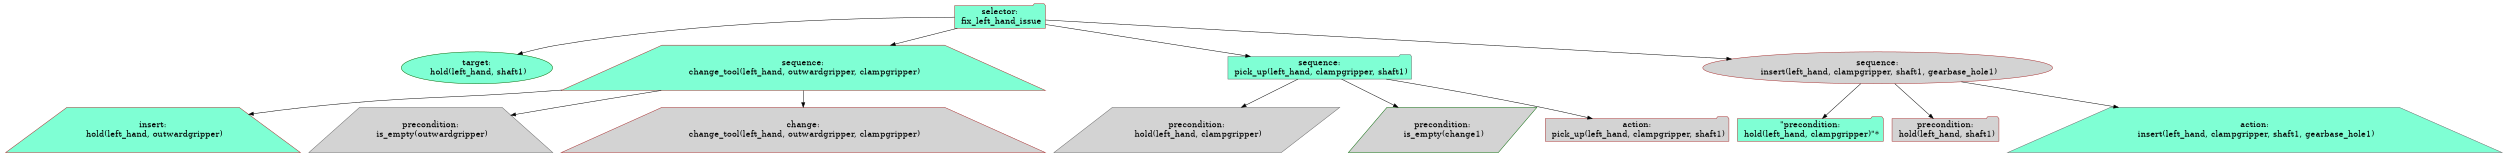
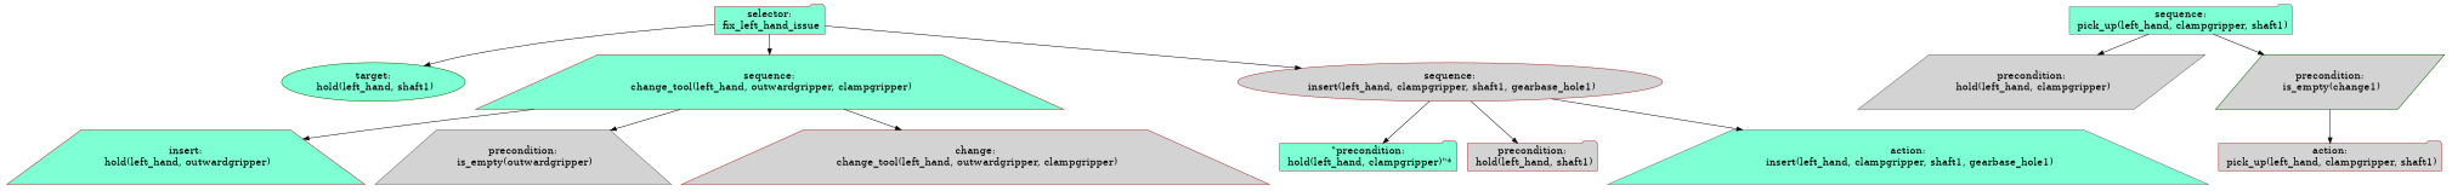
  digraph {
    fontname="times-roman"
    ordering=out
    node [color=brown fillcolor=aquamarine fontcolor=black fontname="times-roman" fontsize=18 shape=folder style=filled]
    edge [fontname="times-roman"]
    n1 [label="selector:\n fix_left_hand_issue"]
    n2 [color=darkgreen label="target:\n hold(left_hand, shaft1)" shape=ellipse]
    n3 [label="sequence:\n change_tool(left_hand, outwardgripper, clampgripper)" shape=trapezium]
    n4 [color=gray40 label="sequence:\n pick_up(left_hand, clampgripper, shaft1)"]
    n5 [fillcolor=lightgrey label="sequence:\n insert(left_hand, clampgripper, shaft1, gearbase_hole1)" shape=ellipse]
    n6 [label="insert:\n hold(left_hand, outwardgripper)" shape=trapezium]
    n7 [color=gray40 fillcolor=lightgrey label="precondition:\n is_empty(outwardgripper)" shape=trapezium]
    n8 [fillcolor=lightgrey label="change:\n change_tool(left_hand, outwardgripper, clampgripper)" shape=trapezium]
    n9 [color=gray40 fillcolor=lightgrey label="precondition:\n hold(left_hand, clampgripper)" shape=parallelogram]
    n10 [color=darkgreen fillcolor=lightgrey label="precondition:\n is_empty(change1)" shape=parallelogram]
    n11 [fillcolor=lightgrey label="action:\n pick_up(left_hand, clampgripper, shaft1)"]
    n12 [label="\"precondition:\n hold(left_hand, clampgripper)\"*"]
    n13 [fillcolor=lightgrey label="precondition:\n hold(left_hand, shaft1)"]
    n14 [color=gray40 label="action:\n insert(left_hand, clampgripper, shaft1, gearbase_hole1)" shape=trapezium]
    n1 -> n2
    n1 -> n3
-   n1 -> n4
    n1 -> n5
    n3 -> n6
    n3 -> n7
    n3 -> n8
    n4 -> n9
    n4 -> n10
-   n4 -> n11
+   n10 -> n11
    n5 -> n12
    n5 -> n13
    n5 -> n14
  }
